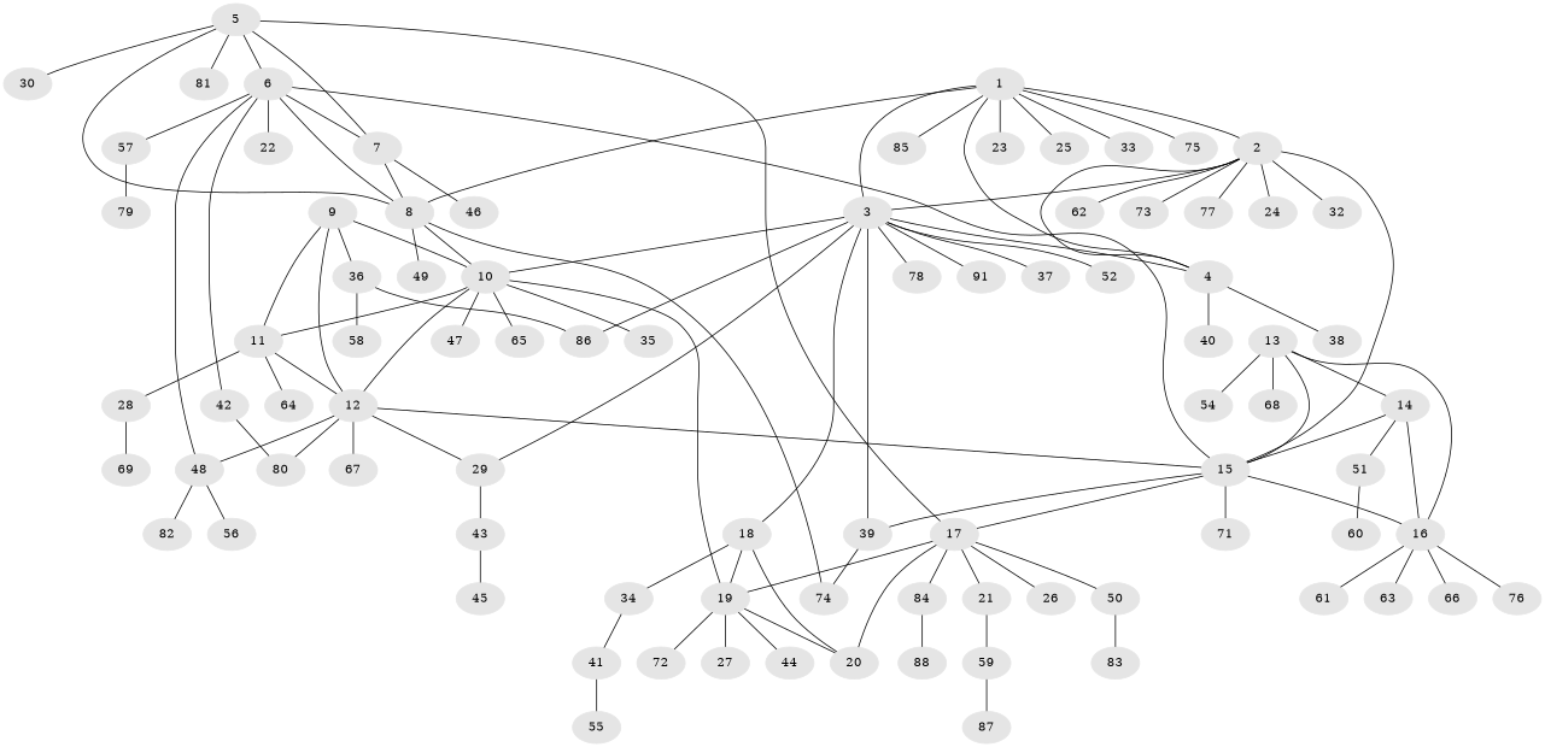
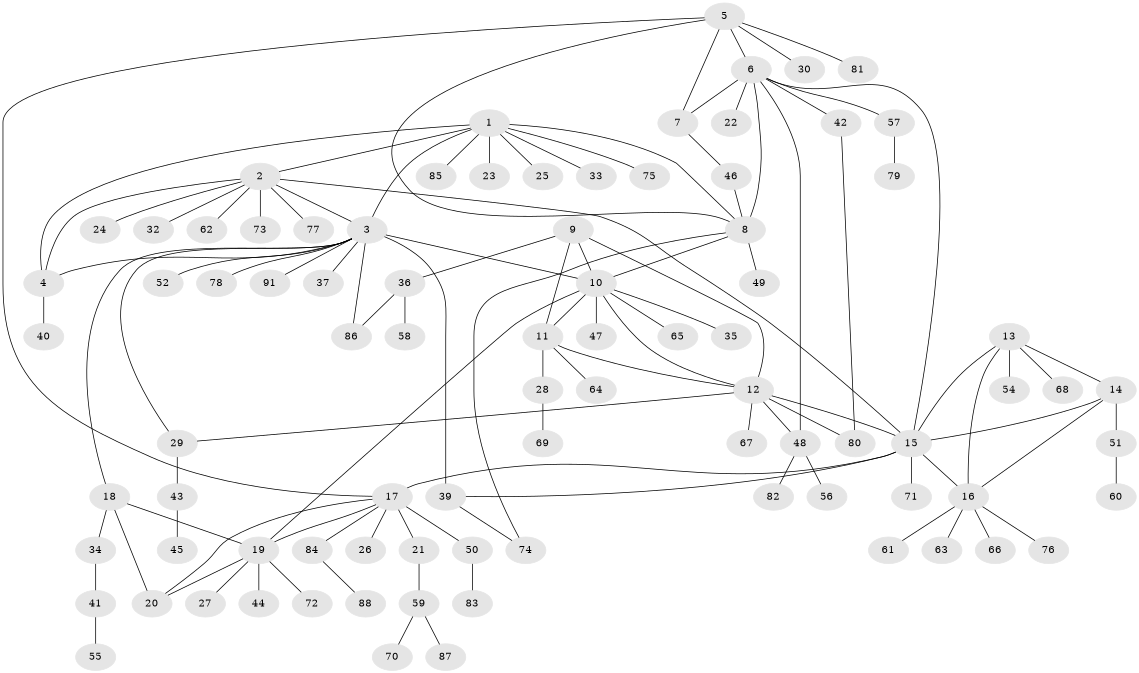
  graph {
    node [color=gray90 style=filled]
    1
    2
    3
    4
    8
    23
    25
    33
    75
    85
    15
    24
    32
    62
    73
    77
    10
    18
    29
    n20 [label=91]
    37
    39
    52
    78
    86
-   38
    40
    49
    74
    17
    16
    71
    11
    12
    19
    35
    47
    65
    20
    34
    43
    5
    6
    7
    30
    81
    22
    42
    48
    57
    46
    21
    26
    50
    84
    80
    56
    82
    79
    9
    36
    28
    64
    67
    58
    27
    44
    72
    69
    13
    14
    54
    68
    51
    61
    63
    66
    76
    60
    59
    83
    88
    41
+   70
    87
    45
    55
    1 -- 2
    1 -- 3
    1 -- 4
    1 -- 8
    1 -- 23
    1 -- 25
    1 -- 33
    1 -- 75
    1 -- 85
    2 -- 3
    2 -- 4
    2 -- 15
    2 -- 24
    2 -- 32
    2 -- 62
    2 -- 73
    2 -- 77
    3 -- 4
    3 -- 10
    3 -- 18
    3 -- 29
    3 -- n20
    3 -- 37
    3 -- 39
    3 -- 52
    3 -- 78
    3 -- 86
-   4 -- 38
    4 -- 40
    8 -- 10
    8 -- 49
    8 -- 74
    15 -- 39
    15 -- 17
    15 -- 16
    15 -- 71
    10 -- 11
    10 -- 12
    10 -- 19
    10 -- 35
    10 -- 47
    10 -- 65
    18 -- 19
    18 -- 20
    18 -- 34
    29 -- 43
    39 -- 74
    17 -- 19
    17 -- 20
    17 -- 21
    17 -- 26
    17 -- 50
    17 -- 84
    16 -- 61
    16 -- 63
    16 -- 66
    16 -- 76
    11 -- 12
    11 -- 28
    11 -- 64
    12 -- 15
    12 -- 29
    12 -- 48
    12 -- 80
    12 -- 67
    19 -- 20
    19 -- 27
    19 -- 44
    19 -- 72
    34 -- 41
    43 -- 45
    5 -- 8
    5 -- 17
    5 -- 6
    5 -- 7
    5 -- 30
    5 -- 81
    6 -- 8
    6 -- 15
    6 -- 7
    6 -- 22
    6 -- 42
    6 -- 48
    6 -- 57
-   7 -- 8
+   46 -- 8
    7 -- 46
    42 -- 80
    48 -- 56
    48 -- 82
    57 -- 79
    21 -- 59
    50 -- 83
    84 -- 88
    9 -- 10
    9 -- 11
    9 -- 12
    9 -- 36
    36 -- 86
    36 -- 58
    28 -- 69
    13 -- 15
    13 -- 16
    13 -- 14
    13 -- 54
    13 -- 68
    14 -- 15
    14 -- 16
    14 -- 51
    51 -- 60
+   59 -- 70
    59 -- 87
    41 -- 55
  }
